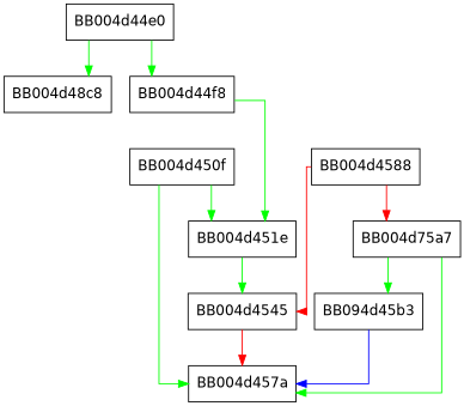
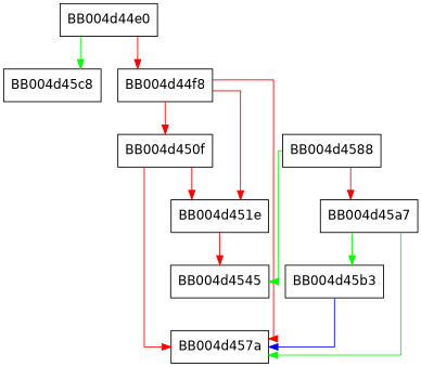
  digraph {
    fontname="DejaVu Sans"
    splines=ortho
    node [fontname="DejaVu Sans" shape=box]
    edge [color=green fontname="DejaVu Sans"]
    BB004d44e0
-   BB004d45c8 [label=BB004d48c8]
+   BB004d45c8
    BB004d44f8
    BB004d451e
    BB004d450f
    BB004d4545
    BB004d457a
    BB004d4588
-   BB004d45a7 [label=BB004d75a7]
-   BB004d45b3 [label=BB094d45b3]
+   BB004d45a7
+   BB004d45b3
    BB004d44e0 -> BB004d45c8
-   BB004d44e0 -> BB004d44f8
-   BB004d44f8 -> BB004d451e
-   BB004d451e -> BB004d4545
-   BB004d450f -> BB004d451e
-   BB004d450f -> BB004d457a
-   BB004d4545 -> BB004d457a [color=red]
-   BB004d4588 -> BB004d4545 [color=red]
+   BB004d44e0 -> BB004d44f8 [color=red]
+   BB004d44f8 -> BB004d451e [color=red]
+   BB004d44f8 -> BB004d450f [color=red]
+   BB004d451e -> BB004d4545 [color=red]
+   BB004d450f -> BB004d451e [color=red]
+   BB004d450f -> BB004d457a [color=red]
+   BB004d44f8 -> BB004d457a [color=red]
+   BB004d4588 -> BB004d4545
    BB004d4588 -> BB004d45a7 [color=red]
    BB004d45a7 -> BB004d457a
    BB004d45a7 -> BB004d45b3
    BB004d45b3 -> BB004d457a [color=blue]
  }
